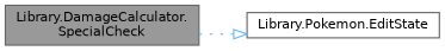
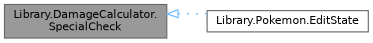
  digraph {
    rankdir=LR
    node [fontname=Helvetica fontsize=10 shape=box style=filled]
    n1 [color=gray40 fillcolor=grey60 fontcolor=black height=0.2 label="Library.DamageCalculator.\lSpecialCheck" width=0.4]
    n2 [color=grey40 fillcolor=white height=0.2 label="Library.Pokemon.EditState" width=0.4]
-   n1 -> n2 [color=steelblue1 fontname=Helvetica fontsize=10 labelfontname=Helvetica labelfontsize=10 style=dotted arrowhead=onormal]
+   n2 -> n1 [color=steelblue1 fontname=Helvetica fontsize=10 labelfontname=Helvetica labelfontsize=10 style=dotted arrowhead=onormal]
  }
